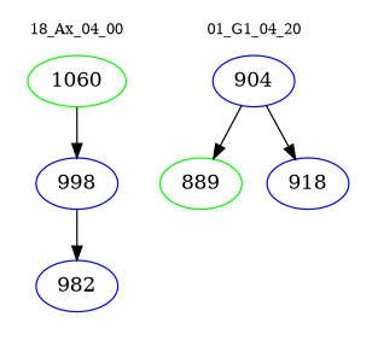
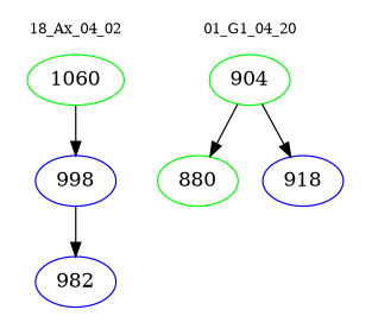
  digraph {
    node [color=blue]
    edge [color=black]
    n1 [label=998]
    n2 [label=982]
    n3 [color=green label=1060]
-   n4 [label=904]
-   n5 [color=green label=889]
+   n4 [color=green label=904]
+   n5 [color=green label=880]
    n6 [label=918]
    subgraph cluster_1 {
      color=white
      fontsize=10
-     label="18_Ax_04_00"
+     label="18_Ax_04_02"
      n1
      n2
      n3
    }
    subgraph cluster_2 {
      color=white
      fontsize=10
      label="01_G1_04_20"
      n4
      n5
      n6
    }
    n1 -> n2
    n3 -> n1
    n4 -> n5
    n4 -> n6
  }
